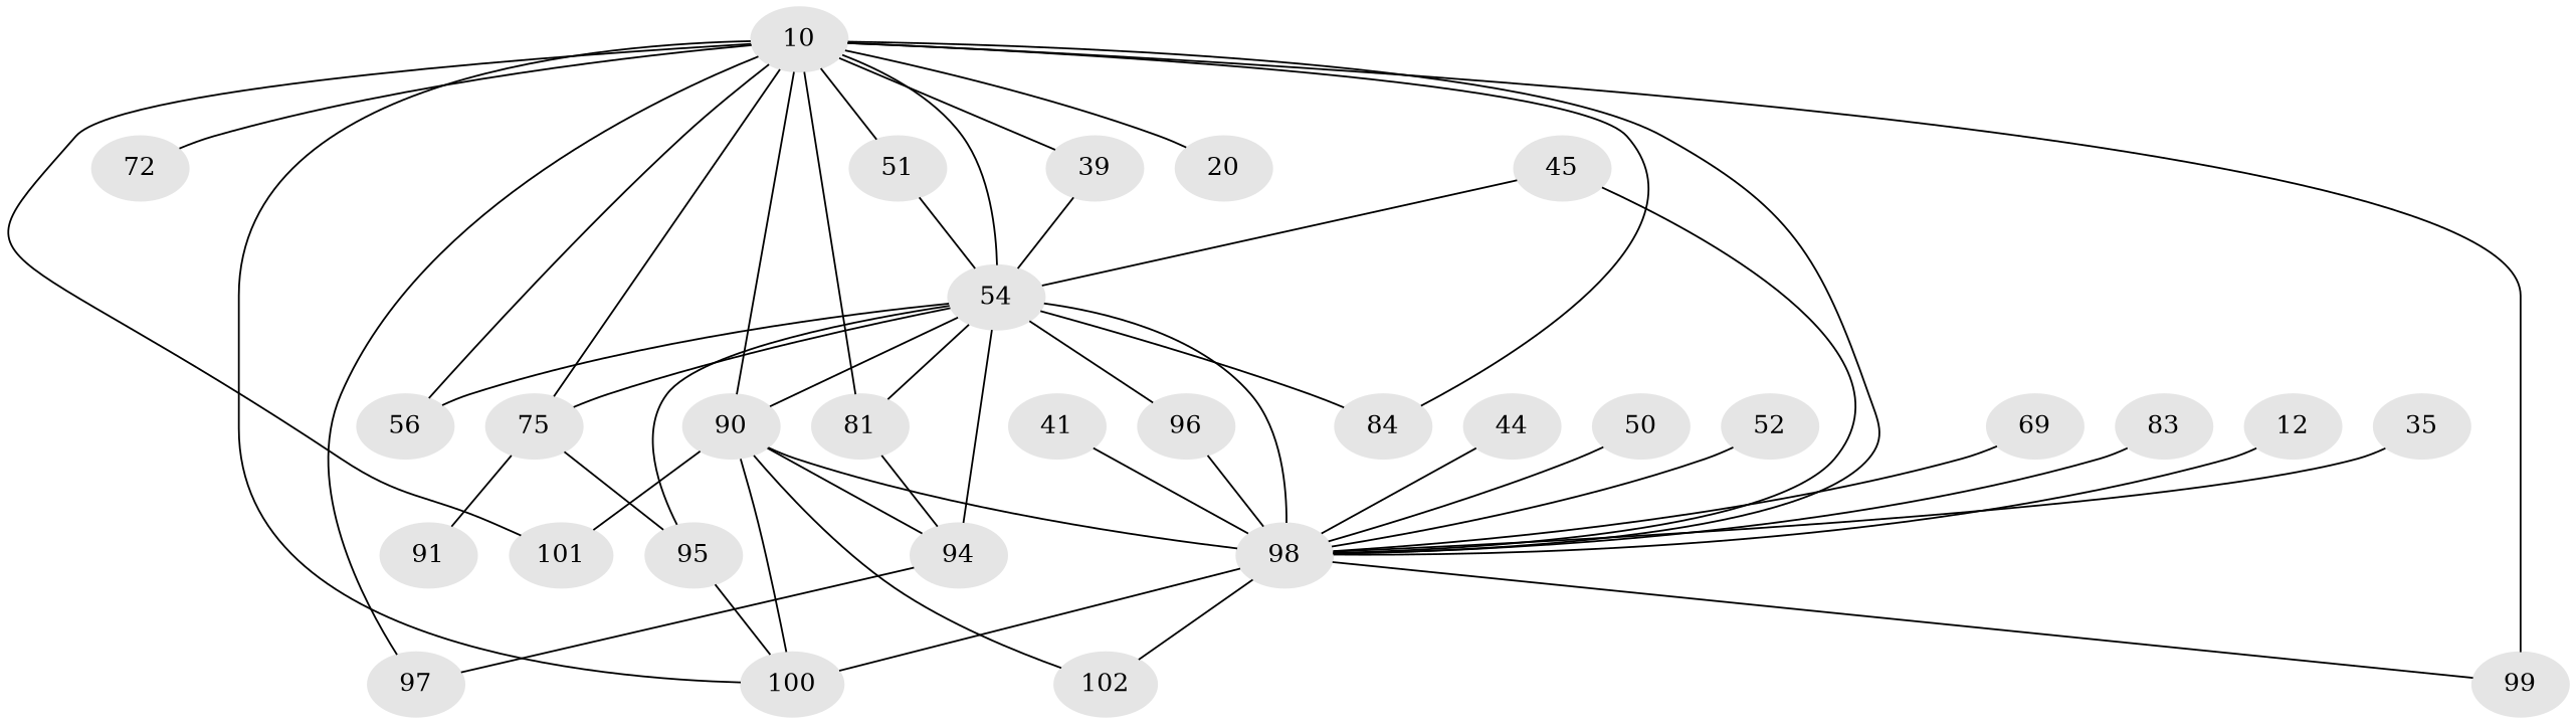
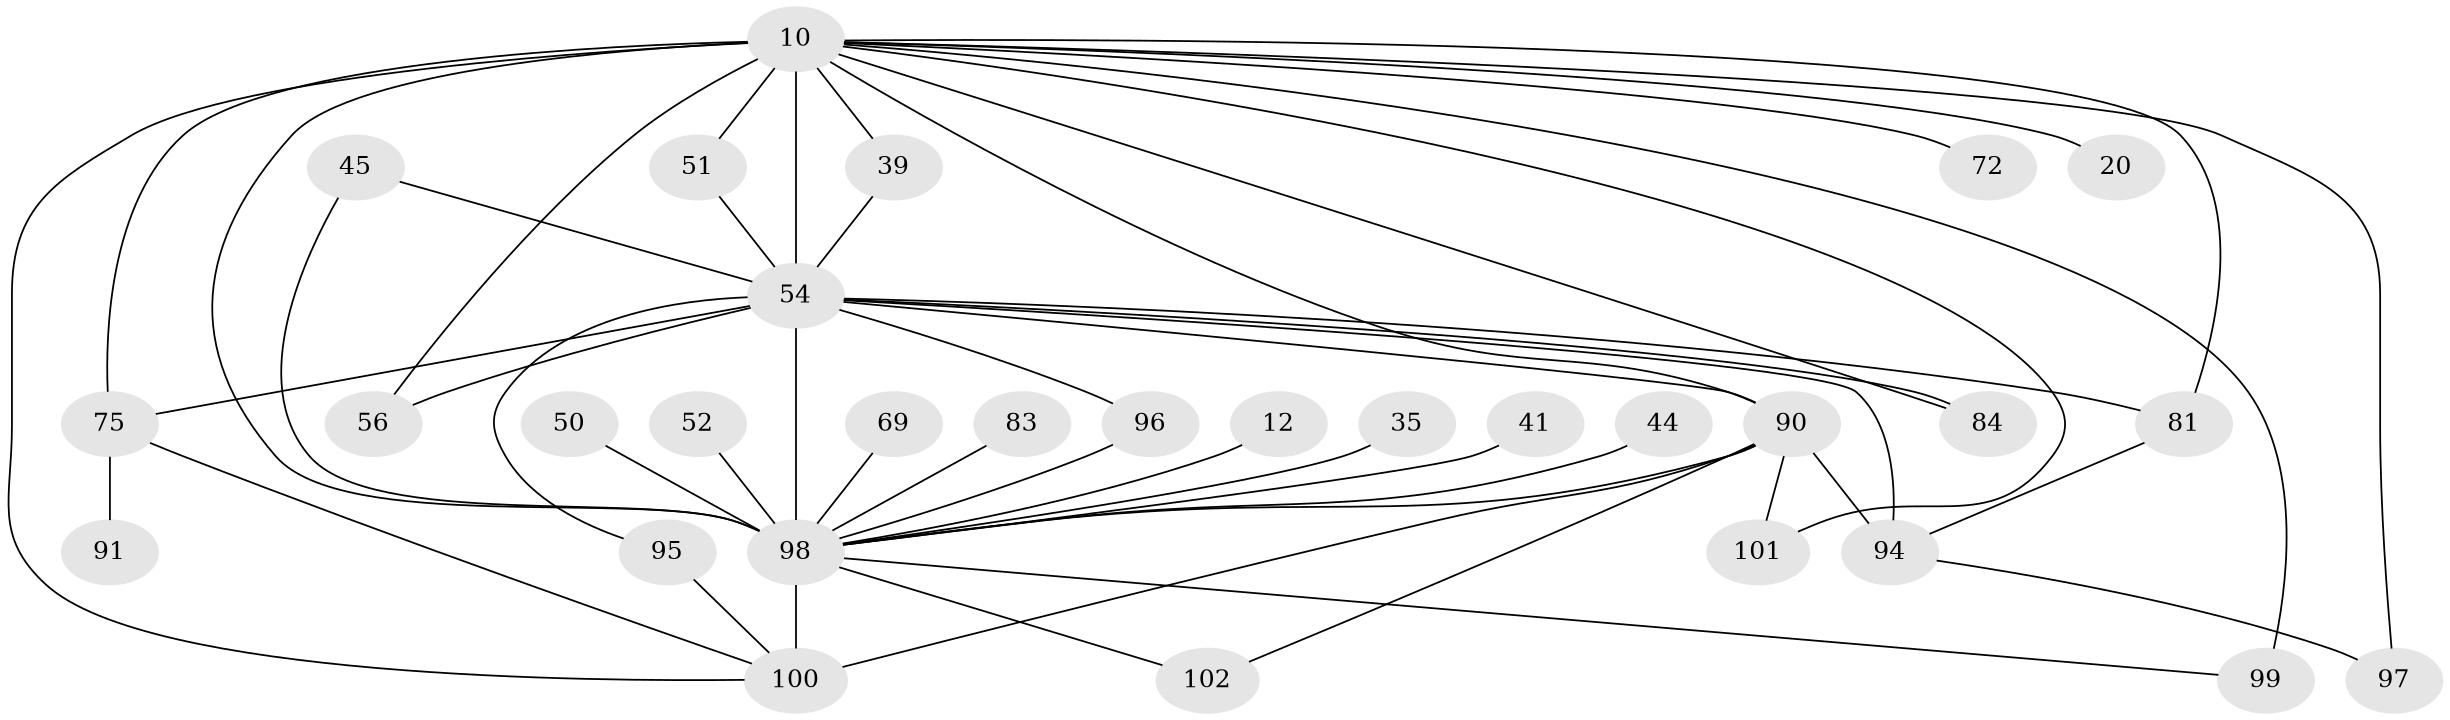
  graph {
    node [color=gray90 style=filled]
    10 [super="+9+5"]
    20
    39
    51
    54 [super="+40+6"]
    56
    72
    75 [super="+27+36+30+65+71+33"]
    81 [super="+79+63+28"]
    84
    90 [super="+89+7+17+55"]
    97
    98 [super="+87+53+88+29"]
    99 [super="+21+37"]
    100 [super="+64+86+93+92"]
    101
    94 [super="+82+58"]
    95
    96
    91
    102
    12
    35
    41
    44
    45
    50
    52
    69
    83
    10 -- 20 [weight=2]
    10 -- 39
    10 -- 51
    10 -- 54 [weight=11]
    10 -- 56
    10 -- 72
    10 -- 75 [weight=11]
    10 -- 81 [weight=4]
    10 -- 84
    10 -- 90 [weight=12]
    10 -- 97
    10 -- 98 [weight=13]
    10 -- 99 [weight=3]
    10 -- 100 [weight=2]
    10 -- 101
    39 -- 54
    51 -- 54
    54 -- 56
    54 -- 75 [weight=3]
    54 -- 81
    54 -- 84
    54 -- 90 [weight=5]
    54 -- 98 [weight=9]
    54 -- 94 [weight=8]
    54 -- 95 [weight=2]
    54 -- 96
-   75 -- 95
+   75 -- 100
    75 -- 91
    81 -- 94
    90 -- 98 [weight=4]
    90 -- 100 [weight=2]
    90 -- 101
    90 -- 94 [weight=2]
    90 -- 102
    98 -- 99
    98 -- 100 [weight=10]
    98 -- 102
    94 -- 97
    95 -- 100 [weight=8]
    96 -- 98
    12 -- 98
    35 -- 98 [weight=2]
    41 -- 98 [weight=2]
    44 -- 98 [weight=2]
    45 -- 54
    45 -- 98
    50 -- 98 [weight=2]
    52 -- 98
    69 -- 98 [weight=2]
    83 -- 98
  }
